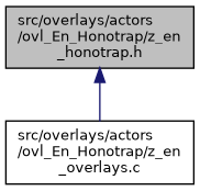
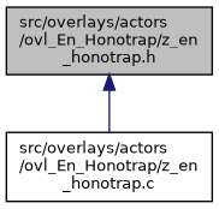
  digraph {
    node [color=black fontname=Helvetica fontsize=10 shape=record style=filled]
    n1 [fillcolor=grey75 fontcolor=black height=0.2 label="src/overlays/actors\l/ovl_En_Honotrap/z_en\l_honotrap.h" width=0.4]
-   n2 [fillcolor=white height=0.2 label="src/overlays/actors\l/ovl_En_Honotrap/z_en\l_overlays.c" width=0.4]
+   n2 [fillcolor=white height=0.2 label="src/overlays/actors\l/ovl_En_Honotrap/z_en\l_honotrap.c" width=0.4]
    n1 -> n2 [color=midnightblue dir=back fontname=Helvetica fontsize=10 labelfontname=Helvetica labelfontsize=10 style=solid]
  }
